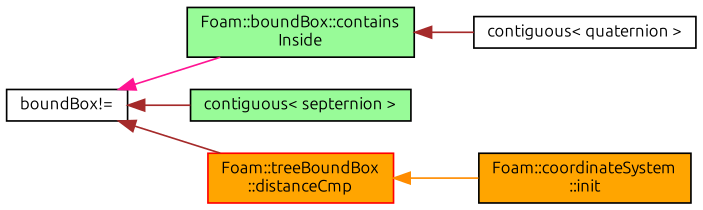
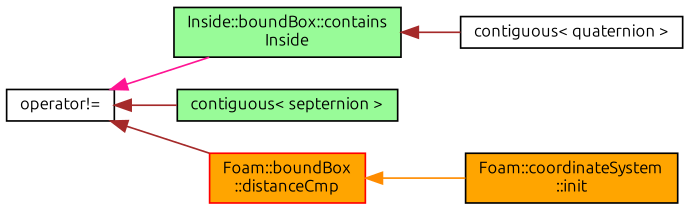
  digraph {
    fontname=Ubuntu
    rankdir=LR
    node [color=black fillcolor=white fontname=Ubuntu fontsize=10 shape=record style=filled]
    edge [color=brown dir=back fontname=Ubuntu fontsize=10 labelfontname=Helvetica labelfontsize=10 style=solid]
-   n1 [fontcolor=black height=0.2 label="boundBox!=" width=0.4]
-   n2 [fillcolor=palegreen height=0.2 label="Foam::boundBox::contains\lInside" width=0.4]
+   n1 [fontcolor=black height=0.2 label="operator!=" width=0.4]
+   n2 [fillcolor=palegreen height=0.2 label="Inside::boundBox::contains\lInside" width=0.4]
    n3 [fillcolor=palegreen height=0.2 label="contiguous\< septernion \>" width=0.4]
-   n4 [color=red fillcolor=orange height=0.2 label="Foam::treeBoundBox\l::distanceCmp" width=0.4]
+   n4 [color=red fillcolor=orange height=0.2 label="Foam::boundBox\l::distanceCmp" width=0.4]
    n5 [height=0.2 label="contiguous\< quaternion \>" width=0.4]
    n6 [fillcolor=orange height=0.2 label="Foam::coordinateSystem\l::init" width=0.4]
    n1 -> n2 [color=deeppink]
    n1 -> n3
    n1 -> n4
    n2 -> n5
    n4 -> n6 [color=darkorange]
  }
